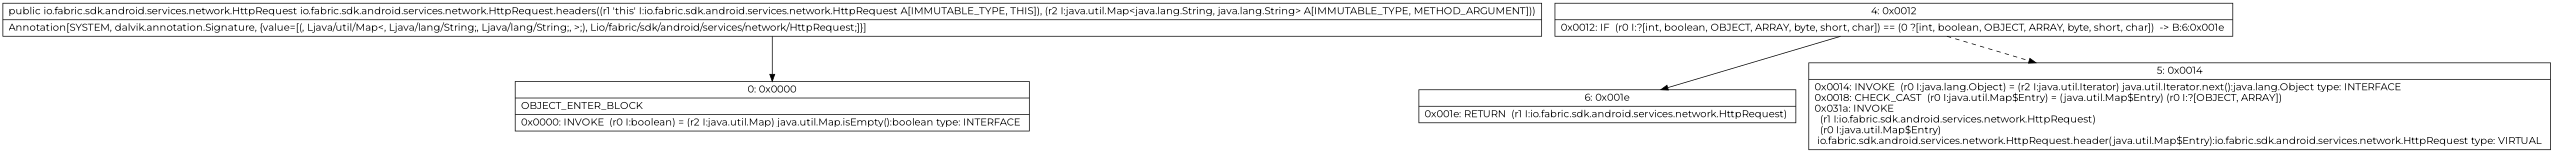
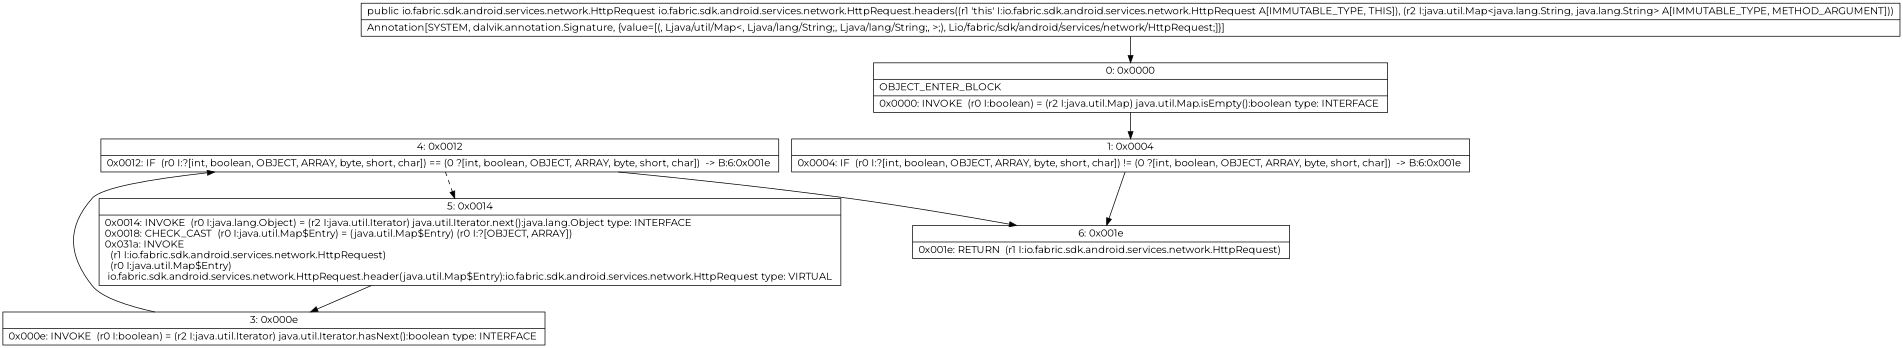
  digraph {
    fontname=Montserrat
    node [fontname=Montserrat shape=record]
    edge [fontname=Montserrat]
    n1 [label="{0\:\ 0x0000|OBJECT_ENTER_BLOCK\l|0x0000: INVOKE  (r0 I:boolean) = (r2 I:java.util.Map) java.util.Map.isEmpty():boolean type: INTERFACE \l}"]
+   n2 [label="{1\:\ 0x0004|0x0004: IF  (r0 I:?[int, boolean, OBJECT, ARRAY, byte, short, char]) != (0 ?[int, boolean, OBJECT, ARRAY, byte, short, char])  \-\> B:6:0x001e \l}"]
    n3 [label="{6\:\ 0x001e|0x001e: RETURN  (r1 I:io.fabric.sdk.android.services.network.HttpRequest) \l}"]
+   n4 [label="{3\:\ 0x000e|0x000e: INVOKE  (r0 I:boolean) = (r2 I:java.util.Iterator) java.util.Iterator.hasNext():boolean type: INTERFACE \l}"]
    n5 [label="{4\:\ 0x0012|0x0012: IF  (r0 I:?[int, boolean, OBJECT, ARRAY, byte, short, char]) == (0 ?[int, boolean, OBJECT, ARRAY, byte, short, char])  \-\> B:6:0x001e \l}"]
    n6 [label="{5\:\ 0x0014|0x0014: INVOKE  (r0 I:java.lang.Object) = (r2 I:java.util.Iterator) java.util.Iterator.next():java.lang.Object type: INTERFACE \l0x0018: CHECK_CAST  (r0 I:java.util.Map$Entry) = (java.util.Map$Entry) (r0 I:?[OBJECT, ARRAY]) \l0x031a: INVOKE  \l  (r1 I:io.fabric.sdk.android.services.network.HttpRequest)\l  (r0 I:java.util.Map$Entry)\l io.fabric.sdk.android.services.network.HttpRequest.header(java.util.Map$Entry):io.fabric.sdk.android.services.network.HttpRequest type: VIRTUAL \l}"]
    n7 [label="{public io.fabric.sdk.android.services.network.HttpRequest io.fabric.sdk.android.services.network.HttpRequest.headers((r1 'this' I:io.fabric.sdk.android.services.network.HttpRequest A[IMMUTABLE_TYPE, THIS]), (r2 I:java.util.Map\<java.lang.String, java.lang.String\> A[IMMUTABLE_TYPE, METHOD_ARGUMENT]))  | Annotation[SYSTEM, dalvik.annotation.Signature, \{value=[(, Ljava\/util\/Map\<, Ljava\/lang\/String;, Ljava\/lang\/String;, \>;), Lio\/fabric\/sdk\/android\/services\/network\/HttpRequest;]\}]\l}"]
+   n1 -> n2
+   n2 -> n3
+   n4 -> n5
    n5 -> n3
    n5 -> n6 [style=dashed]
+   n6 -> n4
    n7 -> n1
  }
